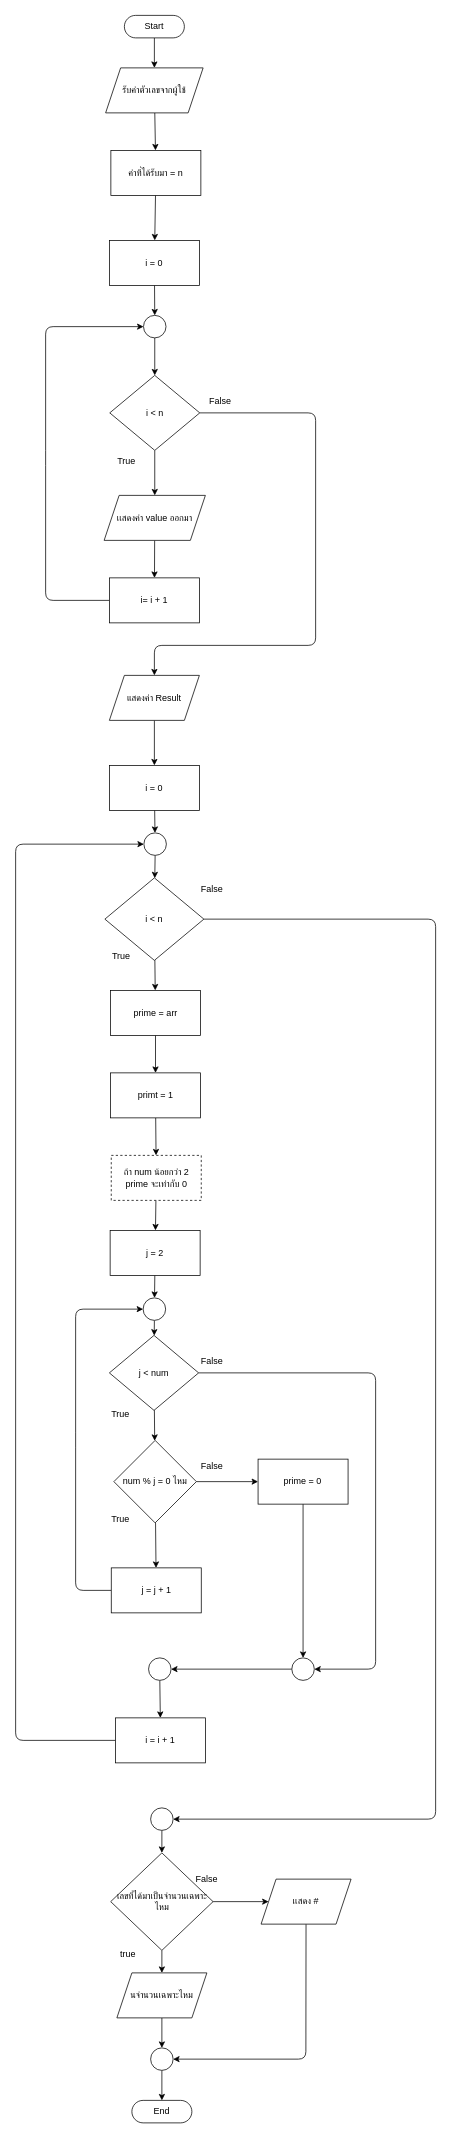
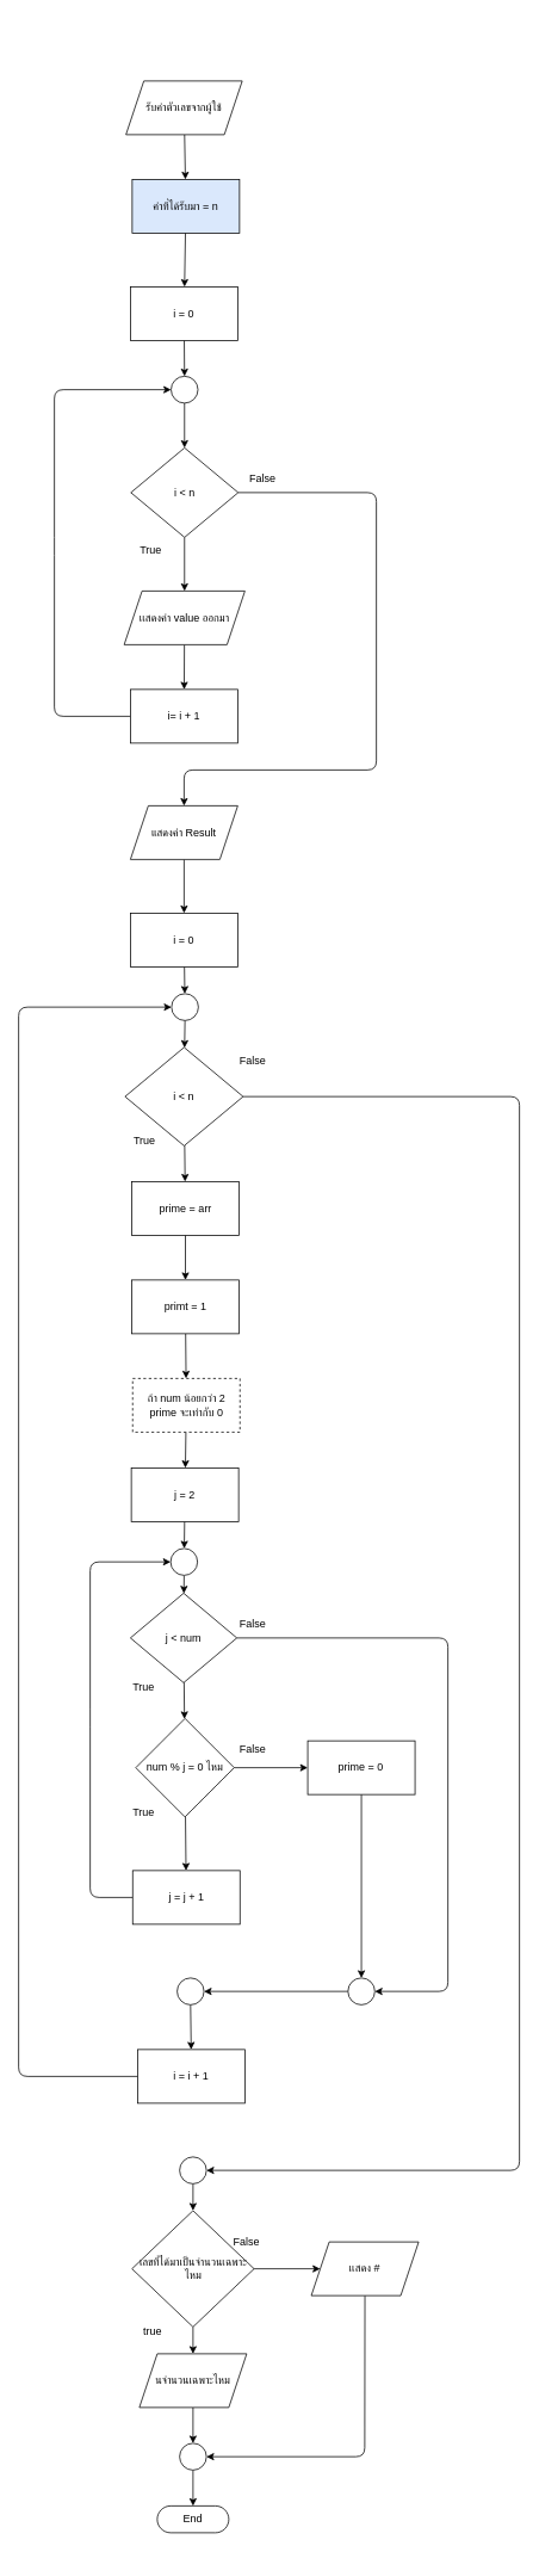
  <mxCell id="0" />
  <mxCell id="1" parent="0" />
- <mxCell id="2" value="" style="edgeStyle=none;html=1;" edge="1" parent="1" source="3" target="6"><mxGeometry relative="1" as="geometry" /></mxCell>
- <mxCell id="3" value="Start" style="html=1;dashed=0;whiteSpace=wrap;shape=mxgraph.dfd.start" parent="1" vertex="1"><mxGeometry x="165" y="20" width="80" height="30" as="geometry" /></mxCell>
  <mxCell id="4" value="End" style="html=1;dashed=0;whiteSpace=wrap;shape=mxgraph.dfd.start" parent="1" vertex="1"><mxGeometry x="175" y="2800" width="80" height="30" as="geometry" /></mxCell>
  <mxCell id="5" value="" style="edgeStyle=none;html=1;" edge="1" parent="1" source="6" target="8"><mxGeometry relative="1" as="geometry" /></mxCell>
  <mxCell id="6" value="รับค่าตัวเลขจากผู้ใช้" style="shape=parallelogram;perimeter=parallelogramPerimeter;whiteSpace=wrap;html=1;fixedSize=1;" parent="1" vertex="1"><mxGeometry x="140" y="90" width="130" height="60" as="geometry" /></mxCell>
  <mxCell id="7" value="" style="edgeStyle=none;html=1;" edge="1" parent="1" source="8" target="10"><mxGeometry relative="1" as="geometry" /></mxCell>
- <mxCell id="8" value="ค่าที่ได้รับมา = n" style="rounded=0;whiteSpace=wrap;html=1;" parent="1" vertex="1"><mxGeometry x="147" y="200" width="120" height="60" as="geometry" /></mxCell>
+ <mxCell id="8" value="ค่าที่ได้รับมา = n" style="rounded=0;whiteSpace=wrap;html=1;fillColor=#dae8fc;" parent="1" vertex="1"><mxGeometry x="147" y="200" width="120" height="60" as="geometry" /></mxCell>
  <mxCell id="9" style="edgeStyle=none;html=1;entryX=0.5;entryY=0;entryDx=0;entryDy=0;" edge="1" parent="1" source="10" target="55"><mxGeometry relative="1" as="geometry" /></mxCell>
  <mxCell id="10" value="i = 0" style="rounded=0;whiteSpace=wrap;html=1;" parent="1" vertex="1"><mxGeometry x="145" y="320" width="120" height="60" as="geometry" /></mxCell>
  <mxCell id="11" value="" style="edgeStyle=none;html=1;" edge="1" parent="1" source="13" target="17"><mxGeometry relative="1" as="geometry" /></mxCell>
  <mxCell id="12" style="edgeStyle=none;html=1;entryX=0.5;entryY=0;entryDx=0;entryDy=0;" edge="1" parent="1" source="13" target="19"><mxGeometry relative="1" as="geometry"><mxPoint x="420" y="860" as="targetPoint" /><Array as="points"><mxPoint x="420" y="550" /><mxPoint x="420" y="860" /><mxPoint x="205" y="860" /></Array></mxGeometry></mxCell>
  <mxCell id="13" value="i &amp;lt; n" style="rhombus;whiteSpace=wrap;html=1;" parent="1" vertex="1"><mxGeometry x="145.5" y="500" width="120" height="100" as="geometry" /></mxCell>
  <mxCell id="14" style="edgeStyle=none;html=1;entryX=0;entryY=0.5;entryDx=0;entryDy=0;" edge="1" parent="1" source="15" target="55"><mxGeometry relative="1" as="geometry"><Array as="points"><mxPoint x="60" y="800" /><mxPoint x="60" y="610" /><mxPoint x="60" y="435" /></Array></mxGeometry></mxCell>
  <mxCell id="15" value="i= i + 1" style="rounded=0;whiteSpace=wrap;html=1;" parent="1" vertex="1"><mxGeometry x="145" y="770" width="120" height="60" as="geometry" /></mxCell>
  <mxCell id="16" value="" style="edgeStyle=none;html=1;" edge="1" parent="1" source="17" target="15"><mxGeometry relative="1" as="geometry" /></mxCell>
  <mxCell id="17" value="&lt;span style=&quot;color: rgb(0, 0, 0);&quot;&gt;เเสดงค่า value ออกมา&lt;/span&gt;" style="shape=parallelogram;perimeter=parallelogramPerimeter;whiteSpace=wrap;html=1;fixedSize=1;" parent="1" vertex="1"><mxGeometry x="138" y="660" width="135" height="60" as="geometry" /></mxCell>
  <mxCell id="18" value="" style="edgeStyle=none;html=1;" edge="1" parent="1" source="19" target="21"><mxGeometry relative="1" as="geometry" /></mxCell>
  <mxCell id="19" value="แสดงค่า Result" style="shape=parallelogram;perimeter=parallelogramPerimeter;whiteSpace=wrap;html=1;fixedSize=1;" parent="1" vertex="1"><mxGeometry x="145" y="900" width="120" height="60" as="geometry" /></mxCell>
  <mxCell id="20" value="" style="edgeStyle=none;html=1;" edge="1" parent="1" source="21" target="59"><mxGeometry relative="1" as="geometry" /></mxCell>
  <mxCell id="21" value="i = 0" style="rounded=0;whiteSpace=wrap;html=1;" parent="1" vertex="1"><mxGeometry x="145" y="1020" width="120" height="60" as="geometry" /></mxCell>
  <mxCell id="22" value="" style="edgeStyle=none;html=1;" edge="1" parent="1" source="24" target="28"><mxGeometry relative="1" as="geometry" /></mxCell>
  <mxCell id="23" style="edgeStyle=none;html=1;entryX=1;entryY=0.5;entryDx=0;entryDy=0;" edge="1" parent="1" source="24" target="75"><mxGeometry relative="1" as="geometry"><mxPoint x="580" y="2380" as="targetPoint" /><Array as="points"><mxPoint x="580" y="1225" /><mxPoint x="580" y="2425" /></Array></mxGeometry></mxCell>
  <mxCell id="24" value="i &amp;lt; n" style="rhombus;whiteSpace=wrap;html=1;" parent="1" vertex="1"><mxGeometry x="139" y="1170" width="132" height="110" as="geometry" /></mxCell>
  <mxCell id="25" style="edgeStyle=none;html=1;entryX=0;entryY=0.5;entryDx=0;entryDy=0;" edge="1" parent="1" source="26" target="59"><mxGeometry relative="1" as="geometry"><mxPoint x="20" y="1130" as="targetPoint" /><Array as="points"><mxPoint x="20" y="2320" /><mxPoint x="20" y="1125" /></Array></mxGeometry></mxCell>
  <mxCell id="26" value="i = i + 1" style="rounded=0;whiteSpace=wrap;html=1;" parent="1" vertex="1"><mxGeometry x="153.25" y="2290" width="120" height="60" as="geometry" /></mxCell>
  <mxCell id="27" value="" style="edgeStyle=none;html=1;" edge="1" parent="1" source="28" target="30"><mxGeometry relative="1" as="geometry" /></mxCell>
  <mxCell id="28" value="prime = arr" style="rounded=0;whiteSpace=wrap;html=1;" parent="1" vertex="1"><mxGeometry x="146.5" y="1320" width="120" height="60" as="geometry" /></mxCell>
  <mxCell id="29" value="" style="edgeStyle=none;html=1;" edge="1" parent="1" source="30" target="42"><mxGeometry relative="1" as="geometry" /></mxCell>
  <mxCell id="30" value="primt = 1" style="rounded=0;whiteSpace=wrap;html=1;" parent="1" vertex="1"><mxGeometry x="146.5" y="1430" width="120" height="60" as="geometry" /></mxCell>
  <mxCell id="31" value="" style="edgeStyle=none;html=1;" edge="1" parent="1" source="32" target="65"><mxGeometry relative="1" as="geometry" /></mxCell>
  <mxCell id="32" value="j = 2" style="rounded=0;whiteSpace=wrap;html=1;" parent="1" vertex="1"><mxGeometry x="146" y="1640" width="120" height="60" as="geometry" /></mxCell>
  <mxCell id="33" style="edgeStyle=none;html=1;entryX=0;entryY=0.5;entryDx=0;entryDy=0;" edge="1" parent="1" source="34" target="65"><mxGeometry relative="1" as="geometry"><Array as="points"><mxPoint x="100" y="2120" /><mxPoint x="100" y="1920" /><mxPoint x="100" y="1745" /></Array></mxGeometry></mxCell>
  <mxCell id="34" value="j = j + 1" style="rounded=0;whiteSpace=wrap;html=1;" parent="1" vertex="1"><mxGeometry x="147.5" y="2090" width="120" height="60" as="geometry" /></mxCell>
  <mxCell id="35" value="" style="edgeStyle=none;html=1;" edge="1" parent="1" source="37" target="40"><mxGeometry relative="1" as="geometry" /></mxCell>
  <mxCell id="36" style="edgeStyle=none;html=1;entryX=1;entryY=0.5;entryDx=0;entryDy=0;" edge="1" parent="1" source="37" target="63"><mxGeometry relative="1" as="geometry"><Array as="points"><mxPoint x="500" y="1830" /><mxPoint x="500" y="2225" /></Array></mxGeometry></mxCell>
  <mxCell id="37" value="j &amp;lt; num" style="rhombus;whiteSpace=wrap;html=1;" parent="1" vertex="1"><mxGeometry x="145" y="1780" width="119" height="100" as="geometry" /></mxCell>
  <mxCell id="38" value="" style="edgeStyle=none;html=1;" edge="1" parent="1" source="40" target="44"><mxGeometry relative="1" as="geometry" /></mxCell>
  <mxCell id="39" value="" style="edgeStyle=none;html=1;" edge="1" parent="1" source="40" target="34"><mxGeometry relative="1" as="geometry" /></mxCell>
  <mxCell id="40" value="&lt;span style=&quot;color: rgb(0, 0, 0);&quot;&gt;num % j = 0 ไหม&lt;/span&gt;" style="rhombus;whiteSpace=wrap;html=1;" parent="1" vertex="1"><mxGeometry x="151" y="1920" width="110" height="110" as="geometry" /></mxCell>
  <mxCell id="41" value="" style="edgeStyle=none;html=1;" edge="1" parent="1" source="42" target="32"><mxGeometry relative="1" as="geometry" /></mxCell>
  <mxCell id="42" value="ถ้า num น้อยกว่า 2 prime จะเท่ากับ 0" style="rounded=0;whiteSpace=wrap;html=1;dashed=1;" vertex="1" parent="1"><mxGeometry x="147.5" y="1540" width="120" height="60" as="geometry" /></mxCell>
  <mxCell id="43" style="edgeStyle=none;html=1;entryX=0.5;entryY=0;entryDx=0;entryDy=0;" edge="1" parent="1" source="44" target="63"><mxGeometry relative="1" as="geometry" /></mxCell>
  <mxCell id="44" value="prime = 0" style="rounded=0;whiteSpace=wrap;html=1;" vertex="1" parent="1"><mxGeometry x="343.25" y="1945" width="120" height="60" as="geometry" /></mxCell>
  <mxCell id="45" value="" style="edgeStyle=none;html=1;" edge="1" parent="1" source="47" target="51"><mxGeometry relative="1" as="geometry" /></mxCell>
  <mxCell id="46" value="" style="edgeStyle=none;html=1;" edge="1" parent="1" source="47" target="49"><mxGeometry relative="1" as="geometry" /></mxCell>
  <mxCell id="47" value="เลขที่ได้มาเป็นจำนวนเฉพาะไหม" style="rhombus;whiteSpace=wrap;html=1;" vertex="1" parent="1"><mxGeometry x="146.75" y="2470" width="136.5" height="130" as="geometry" /></mxCell>
  <mxCell id="48" value="" style="edgeStyle=none;html=1;" edge="1" parent="1" source="49" target="53"><mxGeometry relative="1" as="geometry" /></mxCell>
  <mxCell id="49" value="นจำนวนเฉพาะไหม" style="shape=parallelogram;perimeter=parallelogramPerimeter;whiteSpace=wrap;html=1;fixedSize=1;" vertex="1" parent="1"><mxGeometry x="155" y="2630" width="120" height="60" as="geometry" /></mxCell>
  <mxCell id="50" style="edgeStyle=none;html=1;entryX=1;entryY=0.5;entryDx=0;entryDy=0;" edge="1" parent="1" source="51" target="53"><mxGeometry relative="1" as="geometry"><Array as="points"><mxPoint x="407" y="2745" /></Array></mxGeometry></mxCell>
  <mxCell id="51" value="เเสดง #" style="shape=parallelogram;perimeter=parallelogramPerimeter;whiteSpace=wrap;html=1;fixedSize=1;" vertex="1" parent="1"><mxGeometry x="347.25" y="2505" width="120" height="60" as="geometry" /></mxCell>
  <mxCell id="52" value="" style="edgeStyle=none;html=1;" edge="1" parent="1" source="53" target="4"><mxGeometry relative="1" as="geometry" /></mxCell>
  <mxCell id="53" value="" style="ellipse;whiteSpace=wrap;html=1;aspect=fixed;" vertex="1" parent="1"><mxGeometry x="200" y="2730" width="30" height="30" as="geometry" /></mxCell>
  <mxCell id="54" value="" style="edgeStyle=none;html=1;" edge="1" parent="1" source="55" target="13"><mxGeometry relative="1" as="geometry" /></mxCell>
  <mxCell id="55" value="" style="ellipse;whiteSpace=wrap;html=1;aspect=fixed;" vertex="1" parent="1"><mxGeometry x="190.5" y="420" width="30" height="30" as="geometry" /></mxCell>
  <mxCell id="56" value="True" style="text;html=1;align=center;verticalAlign=middle;whiteSpace=wrap;rounded=0;" vertex="1" parent="1"><mxGeometry x="138" y="600" width="60" height="30" as="geometry" /></mxCell>
  <mxCell id="57" value="False" style="text;html=1;align=center;verticalAlign=middle;whiteSpace=wrap;rounded=0;" vertex="1" parent="1"><mxGeometry x="263" y="520" width="60" height="30" as="geometry" /></mxCell>
  <mxCell id="58" value="" style="edgeStyle=none;html=1;" edge="1" parent="1" source="59" target="24"><mxGeometry relative="1" as="geometry" /></mxCell>
  <mxCell id="59" value="" style="ellipse;whiteSpace=wrap;html=1;aspect=fixed;" vertex="1" parent="1"><mxGeometry x="191" y="1110" width="30" height="30" as="geometry" /></mxCell>
  <mxCell id="60" value="" style="edgeStyle=none;html=1;" edge="1" parent="1" source="61" target="26"><mxGeometry relative="1" as="geometry" /></mxCell>
  <mxCell id="61" value="" style="ellipse;whiteSpace=wrap;html=1;aspect=fixed;" vertex="1" parent="1"><mxGeometry x="197.25" y="2210" width="30" height="30" as="geometry" /></mxCell>
  <mxCell id="62" style="edgeStyle=none;html=1;entryX=1;entryY=0.5;entryDx=0;entryDy=0;" edge="1" parent="1" source="63" target="61"><mxGeometry relative="1" as="geometry" /></mxCell>
  <mxCell id="63" value="" style="ellipse;whiteSpace=wrap;html=1;aspect=fixed;" vertex="1" parent="1"><mxGeometry x="388.25" y="2210" width="30" height="30" as="geometry" /></mxCell>
  <mxCell id="64" value="" style="edgeStyle=none;html=1;" edge="1" parent="1" source="65" target="37"><mxGeometry relative="1" as="geometry" /></mxCell>
  <mxCell id="65" value="" style="ellipse;whiteSpace=wrap;html=1;aspect=fixed;" vertex="1" parent="1"><mxGeometry x="190" y="1730" width="30" height="30" as="geometry" /></mxCell>
  <mxCell id="66" value="true" style="text;html=1;align=center;verticalAlign=middle;whiteSpace=wrap;rounded=0;" vertex="1" parent="1"><mxGeometry x="140" y="2590" width="60" height="30" as="geometry" /></mxCell>
  <mxCell id="67" value="False" style="text;html=1;align=center;verticalAlign=middle;whiteSpace=wrap;rounded=0;" vertex="1" parent="1"><mxGeometry x="245" y="2490" width="60" height="30" as="geometry" /></mxCell>
  <mxCell id="68" value="True" style="text;html=1;align=center;verticalAlign=middle;whiteSpace=wrap;rounded=0;" vertex="1" parent="1"><mxGeometry x="130" y="2010" width="60" height="30" as="geometry" /></mxCell>
  <mxCell id="69" value="False" style="text;html=1;align=center;verticalAlign=middle;whiteSpace=wrap;rounded=0;" vertex="1" parent="1"><mxGeometry x="252.25" y="1940" width="60" height="30" as="geometry" /></mxCell>
  <mxCell id="70" value="True" style="text;html=1;align=center;verticalAlign=middle;whiteSpace=wrap;rounded=0;" vertex="1" parent="1"><mxGeometry x="130" y="1870" width="60" height="30" as="geometry" /></mxCell>
  <mxCell id="71" value="False" style="text;html=1;align=center;verticalAlign=middle;whiteSpace=wrap;rounded=0;" vertex="1" parent="1"><mxGeometry x="252" y="1800" width="60" height="30" as="geometry" /></mxCell>
  <mxCell id="72" value="True" style="text;html=1;align=center;verticalAlign=middle;whiteSpace=wrap;rounded=0;" vertex="1" parent="1"><mxGeometry x="131" y="1260" width="60" height="30" as="geometry" /></mxCell>
  <mxCell id="73" value="False" style="text;html=1;align=center;verticalAlign=middle;whiteSpace=wrap;rounded=0;" vertex="1" parent="1"><mxGeometry x="252" y="1170" width="60" height="30" as="geometry" /></mxCell>
  <mxCell id="74" style="edgeStyle=none;html=1;entryX=0.5;entryY=0;entryDx=0;entryDy=0;" edge="1" parent="1" source="75" target="47"><mxGeometry relative="1" as="geometry" /></mxCell>
  <mxCell id="75" value="" style="ellipse;whiteSpace=wrap;html=1;aspect=fixed;" vertex="1" parent="1"><mxGeometry x="200" y="2410" width="30" height="30" as="geometry" /></mxCell>
